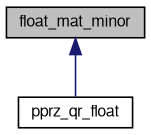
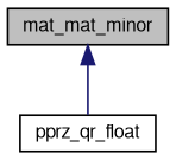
  digraph {
    rankdir=TB
    node [color=black fontname=FreeSans fontsize=10 shape=record style=filled]
-   n1 [fillcolor=grey75 fontcolor=black height=0.2 label=float_mat_minor width=0.4]
+   n1 [fillcolor=grey75 fontcolor=black height=0.2 label=mat_mat_minor width=0.4]
    n2 [fillcolor=white height=0.2 label=pprz_qr_float width=0.4]
    n1 -> n2 [color=midnightblue dir=back fontname=FreeSans fontsize=10 labelfontname=FreeSans labelfontsize=10 style=solid]
  }
